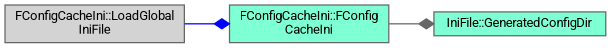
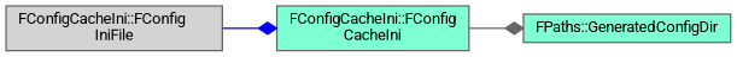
  digraph {
    fontname=Roboto
    rankdir=LR
    node [color=grey40 fillcolor=aquamarine fontname=Roboto fontsize=10 shape=box style=filled]
    edge [arrowhead=diamond fontname=Roboto fontsize=10 labelfontname=Helvetica labelfontsize=10 style=solid]
-   n1 [color=gray40 fillcolor=lightgrey fontcolor=black height=0.2 label="FConfigCacheIni::LoadGlobal\lIniFile" width=0.4]
+   n1 [color=gray40 fillcolor=lightgrey fontcolor=black height=0.2 label="FConfigCacheIni::FConfig\lIniFile" width=0.4]
    n2 [height=0.2 label="FConfigCacheIni::FConfig\lCacheIni" width=0.4]
-   n3 [height=0.2 label="IniFile::GeneratedConfigDir" width=0.4]
+   n3 [height=0.2 label="FPaths::GeneratedConfigDir" width=0.4]
    n1 -> n2 [color=blue]
    n2 -> n3 [color=gray40]
  }
